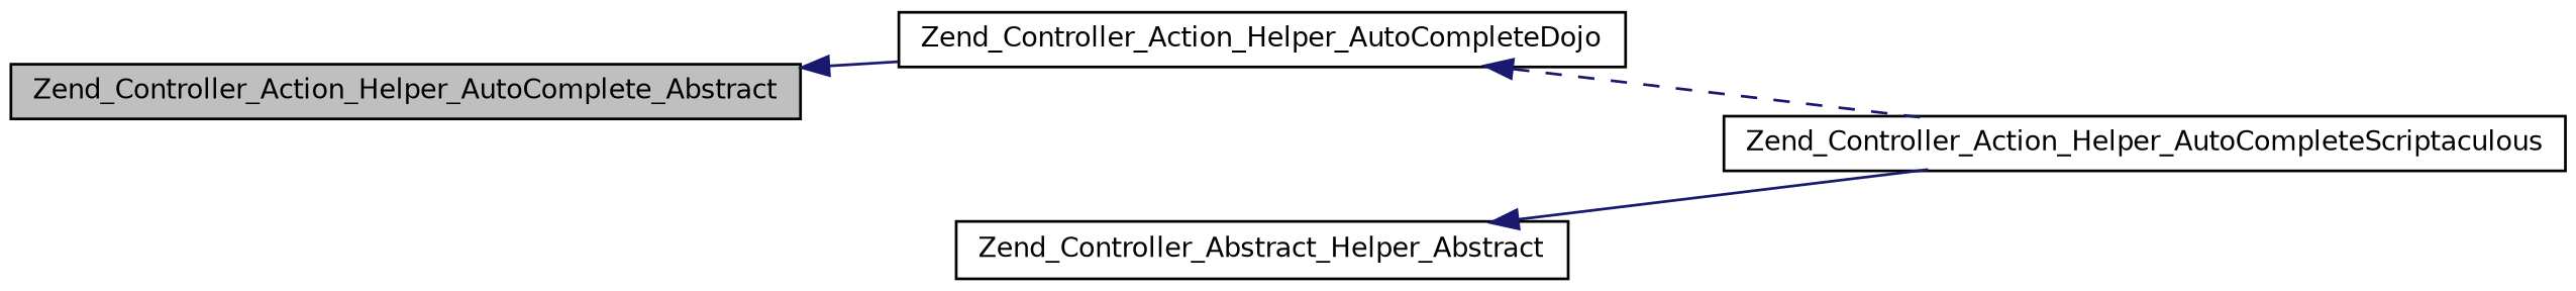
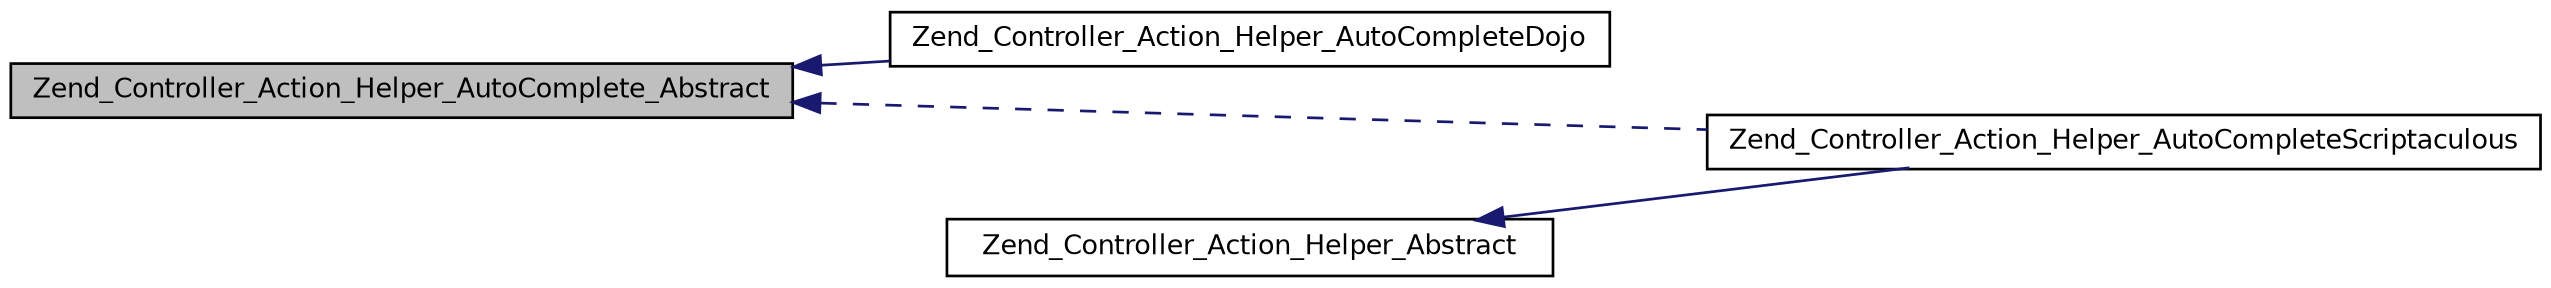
  digraph {
    rankdir=LR
    node [color=black fillcolor=white fontname=Helvetica fontsize=10 shape=record style=filled]
    edge [color=midnightblue dir=back fontname=Helvetica fontsize=10 labelfontname=Helvetica labelfontsize=10 style=solid]
    n1 [fillcolor=grey75 fontcolor=black height=0.2 label=Zend_Controller_Action_Helper_AutoComplete_Abstract width=0.4]
    n2 [height=0.2 label=Zend_Controller_Action_Helper_AutoCompleteDojo width=0.4]
    n3 [height=0.2 label=Zend_Controller_Action_Helper_AutoCompleteScriptaculous width=0.4]
-   n4 [height=0.2 label=Zend_Controller_Abstract_Helper_Abstract width=0.4]
+   n4 [height=0.2 label=Zend_Controller_Action_Helper_Abstract width=0.4]
    n1 -> n2
-   n2 -> n3 [style=dashed]
+   n1 -> n3 [style=dashed]
    n4 -> n3
  }
